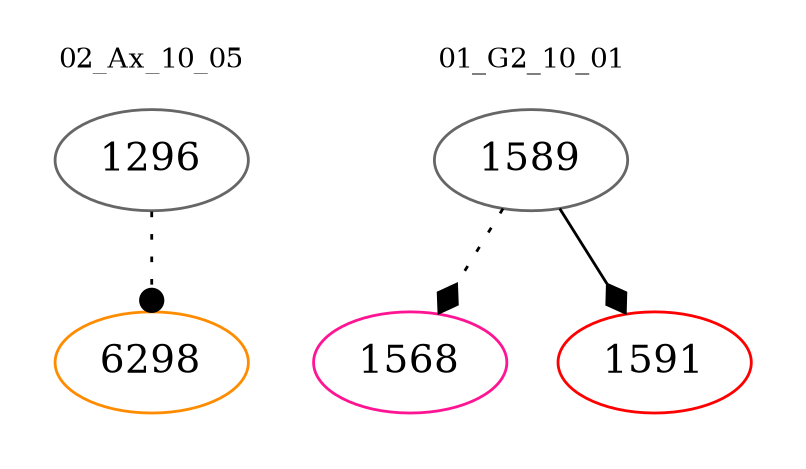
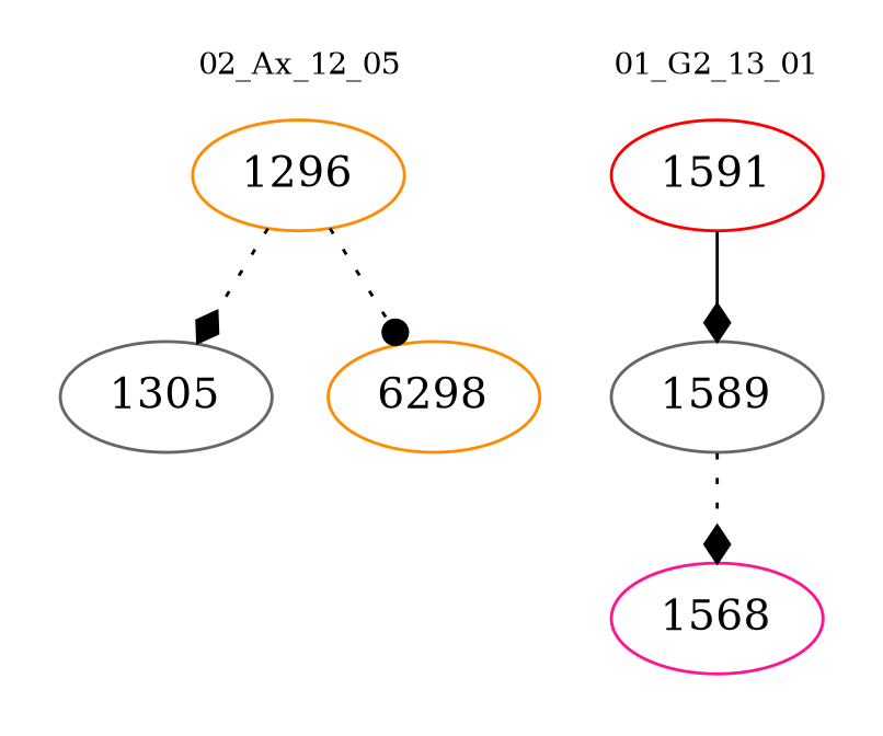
  digraph {
    node [color=darkorange]
    edge [arrowhead=diamond color=black style=dotted]
-   n1 [color=gray40 label=1296]
+   n1 [label=1296]
+   n2 [color=gray40 label=1305]
    n3 [label=6298]
    n4 [color=gray40 label=1589]
    n5 [color=deeppink label=1568]
    n6 [color=red label=1591]
    subgraph cluster_1 {
      color=white
      fontsize=10
-     label="02_Ax_10_05"
+     label="02_Ax_12_05"
      n1
+     n2
      n3
    }
    subgraph cluster_2 {
      color=white
      fontsize=10
-     label="01_G2_10_01"
+     label="01_G2_13_01"
      n4
      n5
      n6
    }
+   n1 -> n2
    n1 -> n3 [arrowhead=dot]
    n4 -> n5
-   n4 -> n6 [style=solid]
+   n6 -> n4 [style=solid]
  }
